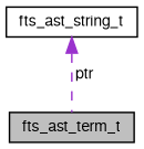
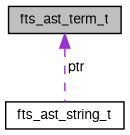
  digraph {
    node [color=black fontname=FreeSans fontsize=10 shape=record]
    n1 [fillcolor=grey75 fontcolor=black height=0.2 label=fts_ast_term_t style=filled width=0.4]
    n2 [height=0.2 label=fts_ast_string_t width=0.4]
-   n2 -> n1 [color=darkorchid3 dir=back fontname=FreeSans fontsize=10 label=" ptr" labelfontname=FreeSans labelfontsize=10 style=dashed]
+   n1 -> n2 [color=darkorchid3 dir=back fontname=FreeSans fontsize=10 label=" ptr" labelfontname=FreeSans labelfontsize=10 style=dashed]
  }
